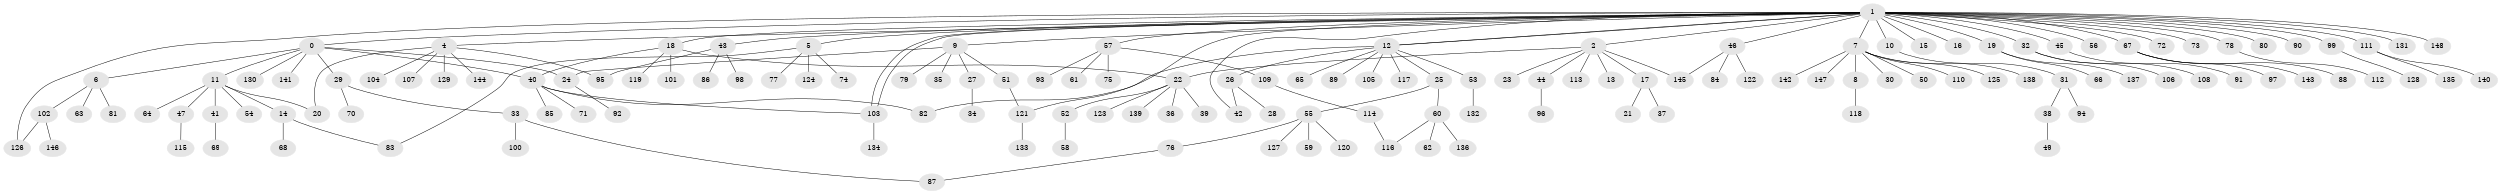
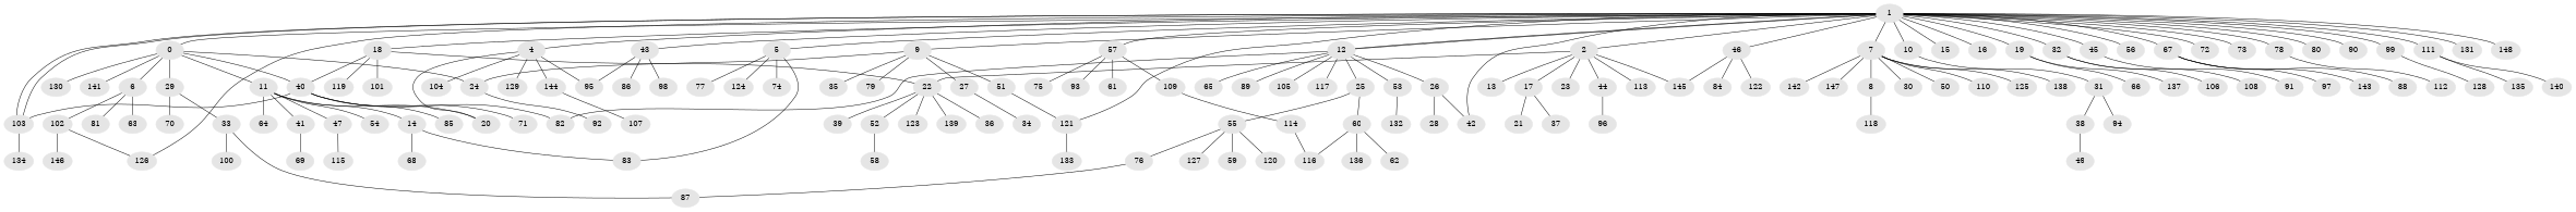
  graph {
    node [color=gray90 style=filled]
    1
    2
    n3 [label=0]
    4
    5
    7
    9
    10
    12
    15
    16
    18
    19
    32
    42
    43
    45
    46
    56
    57
    67
    72
    73
    78
    80
    90
    99
    103
    111
    121
    126
    131
    148
    13
    17
    22
    23
    44
    113
    145
    6
    11
    24
    29
    40
    130
    141
    20
    95
    104
    107
    129
    144
    74
    77
    83
    124
    8
    30
    50
    110
    125
    138
    142
    147
    27
    35
    51
    79
    31
    25
    26
    53
    65
    82
    89
    105
    117
    101
    119
    66
    137
    106
    108
    86
    98
    91
    84
    122
    61
    75
    93
    109
    88
    97
    143
    112
    128
    134
    135
    140
    133
    21
    37
    36
    39
    52
    123
    139
    96
    63
    81
    102
    14
    41
    47
    54
    64
    92
    33
    70
    71
    85
    146
    118
    34
    38
    94
    68
    69
    115
    55
    60
    28
    132
    58
    59
    76
    120
    127
    62
    116
    136
    87
    100
    49
    114
    1 -- 2
    1 -- n3
    1 -- 4
    1 -- 5
    1 -- 7
    1 -- 9
    1 -- 10
    1 -- 12
    1 -- 12
    1 -- 15
    1 -- 16
    1 -- 18
    1 -- 19
    1 -- 32
    1 -- 42
    1 -- 43
    1 -- 45
    1 -- 46
    1 -- 56
    1 -- 57
    1 -- 67
    1 -- 72
    1 -- 73
    1 -- 78
    1 -- 80
    1 -- 90
    1 -- 99
    1 -- 103
    1 -- 103
    1 -- 111
    1 -- 121
    1 -- 126
    1 -- 131
    1 -- 148
    2 -- 13
    2 -- 17
    2 -- 22
    2 -- 23
    2 -- 44
    2 -- 113
    2 -- 145
    n3 -- 6
    n3 -- 11
    n3 -- 24
    n3 -- 29
    n3 -- 40
    n3 -- 130
    n3 -- 141
    4 -- 20
    4 -- 95
    4 -- 104
-   4 -- 107
+   144 -- 107
    4 -- 129
    4 -- 144
    5 -- 74
    5 -- 77
    5 -- 83
    5 -- 124
    7 -- 8
    7 -- 30
    7 -- 50
    7 -- 110
    7 -- 125
    7 -- 138
    7 -- 142
    7 -- 147
    9 -- 24
    9 -- 27
    9 -- 35
    9 -- 51
    9 -- 79
    10 -- 31
    12 -- 25
    12 -- 26
    12 -- 53
    12 -- 65
    12 -- 82
    12 -- 89
    12 -- 105
    12 -- 117
    18 -- 22
    18 -- 40
    18 -- 101
    18 -- 119
    19 -- 66
    19 -- 137
    32 -- 106
    32 -- 108
    43 -- 95
    43 -- 86
    43 -- 98
    45 -- 91
    46 -- 145
    46 -- 84
    46 -- 122
    57 -- 61
    57 -- 75
    57 -- 93
    57 -- 109
    67 -- 88
    67 -- 97
    67 -- 143
    78 -- 112
    99 -- 128
    103 -- 134
    111 -- 135
    111 -- 140
    121 -- 133
    17 -- 21
    17 -- 37
    22 -- 36
    22 -- 39
    22 -- 52
    22 -- 123
    22 -- 139
    44 -- 96
    6 -- 63
    6 -- 81
    6 -- 102
    11 -- 20
    11 -- 14
    11 -- 41
    11 -- 47
    11 -- 54
    11 -- 64
    24 -- 92
    29 -- 33
    29 -- 70
    40 -- 103
    40 -- 82
    40 -- 71
    40 -- 85
    8 -- 118
    27 -- 34
    51 -- 121
    31 -- 38
    31 -- 94
    25 -- 55
    25 -- 60
    26 -- 42
    26 -- 28
    53 -- 132
    109 -- 114
    52 -- 58
    102 -- 126
    102 -- 146
    14 -- 83
    14 -- 68
    41 -- 69
    47 -- 115
    33 -- 87
    33 -- 100
    38 -- 49
    55 -- 59
    55 -- 76
    55 -- 120
    55 -- 127
    60 -- 62
    60 -- 116
    60 -- 136
    76 -- 87
    114 -- 116
  }
